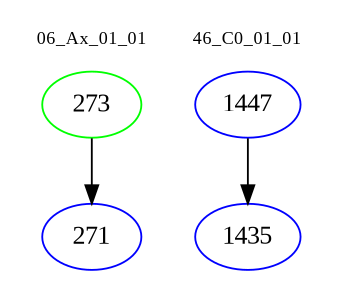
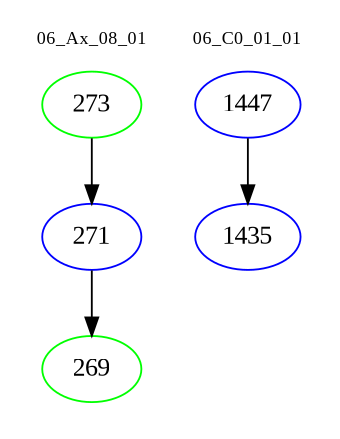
  digraph {
    fontname="Liberation Serif"
    node [color=blue fontname="Liberation Serif"]
    edge [color=black fontname="Liberation Serif"]
    n1 [color=green label=273]
    n2 [label=271]
+   n3 [color=green label=269]
    n4 [label=1447]
    n5 [label=1435]
    subgraph cluster_1 {
      color=white
      fontsize=10
-     label="06_Ax_01_01"
+     label="06_Ax_08_01"
      n1
      n2
+     n3
    }
    subgraph cluster_2 {
      color=white
      fontsize=10
-     label="46_C0_01_01"
+     label="06_C0_01_01"
      n4
      n5
    }
    n1 -> n2
+   n2 -> n3
    n4 -> n5
  }
